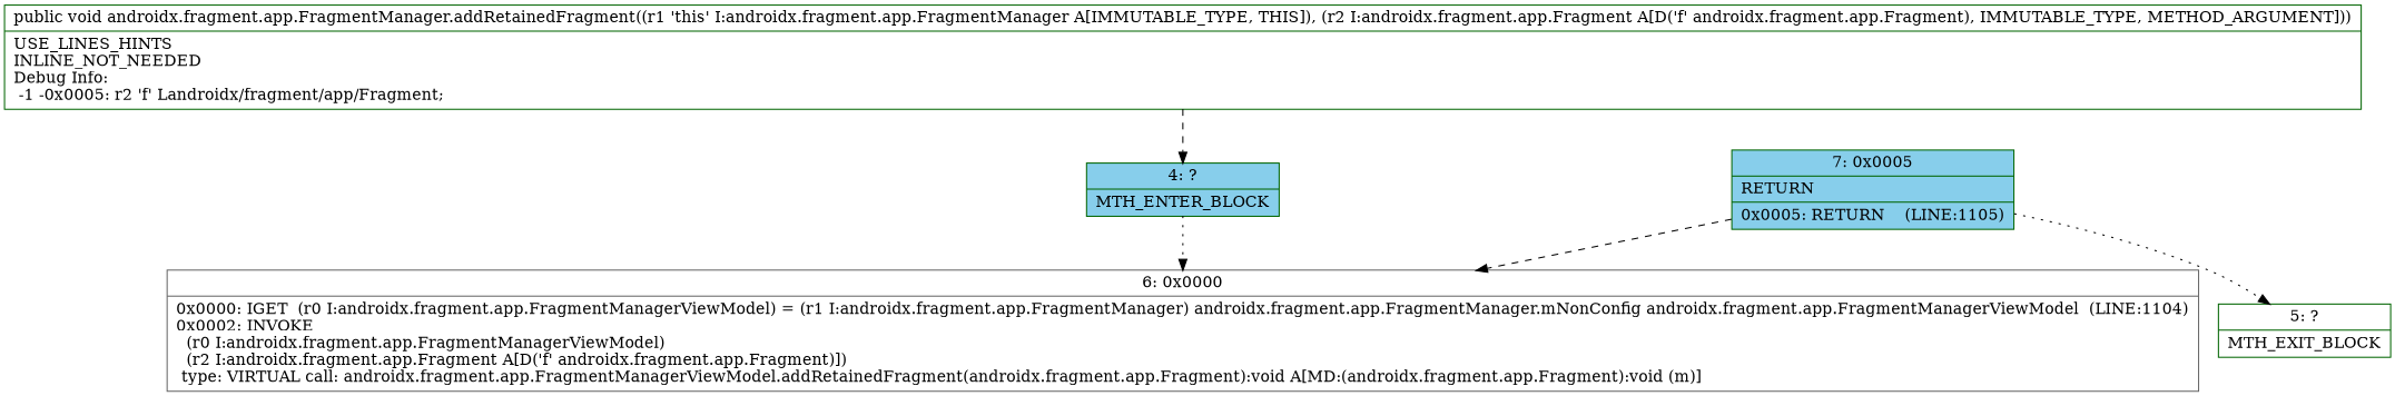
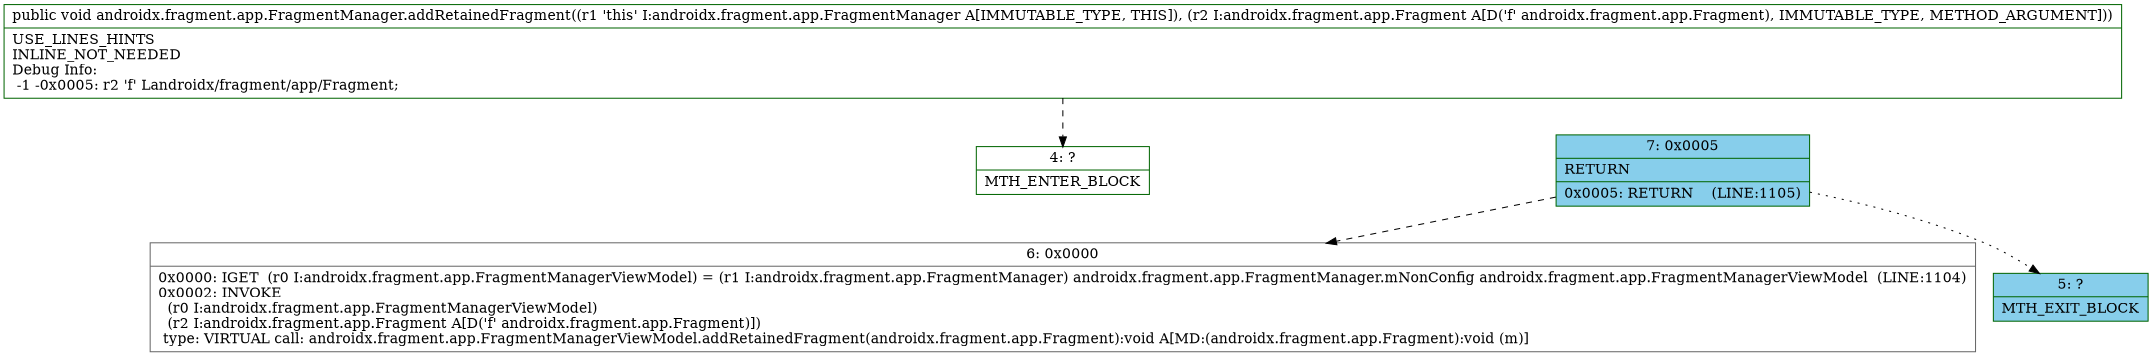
  digraph {
    node [color=darkgreen fillcolor=white shape=record style=filled]
    edge [style=dotted]
-   n1 [fillcolor=skyblue label="{4\:\ ?|MTH_ENTER_BLOCK\l}"]
+   n1 [label="{4\:\ ?|MTH_ENTER_BLOCK\l}"]
    n2 [color=gray40 label="{6\:\ 0x0000|0x0000: IGET  (r0 I:androidx.fragment.app.FragmentManagerViewModel) = (r1 I:androidx.fragment.app.FragmentManager) androidx.fragment.app.FragmentManager.mNonConfig androidx.fragment.app.FragmentManagerViewModel  (LINE:1104)\l0x0002: INVOKE  \l  (r0 I:androidx.fragment.app.FragmentManagerViewModel)\l  (r2 I:androidx.fragment.app.Fragment A[D('f' androidx.fragment.app.Fragment)])\l type: VIRTUAL call: androidx.fragment.app.FragmentManagerViewModel.addRetainedFragment(androidx.fragment.app.Fragment):void A[MD:(androidx.fragment.app.Fragment):void (m)]\l}"]
    n3 [fillcolor=skyblue label="{7\:\ 0x0005|RETURN\l|0x0005: RETURN    (LINE:1105)\l}"]
-   n4 [label="{5\:\ ?|MTH_EXIT_BLOCK\l}"]
+   n4 [fillcolor=skyblue label="{5\:\ ?|MTH_EXIT_BLOCK\l}"]
    n5 [label="{public void androidx.fragment.app.FragmentManager.addRetainedFragment((r1 'this' I:androidx.fragment.app.FragmentManager A[IMMUTABLE_TYPE, THIS]), (r2 I:androidx.fragment.app.Fragment A[D('f' androidx.fragment.app.Fragment), IMMUTABLE_TYPE, METHOD_ARGUMENT]))  | USE_LINES_HINTS\lINLINE_NOT_NEEDED\lDebug Info:\l  \-1 \-0x0005: r2 'f' Landroidx\/fragment\/app\/Fragment;\l}"]
-   n1 -> n2
    n3 -> n2 [style=dashed]
    n3 -> n4
    n5 -> n1 [style=dashed]
  }
